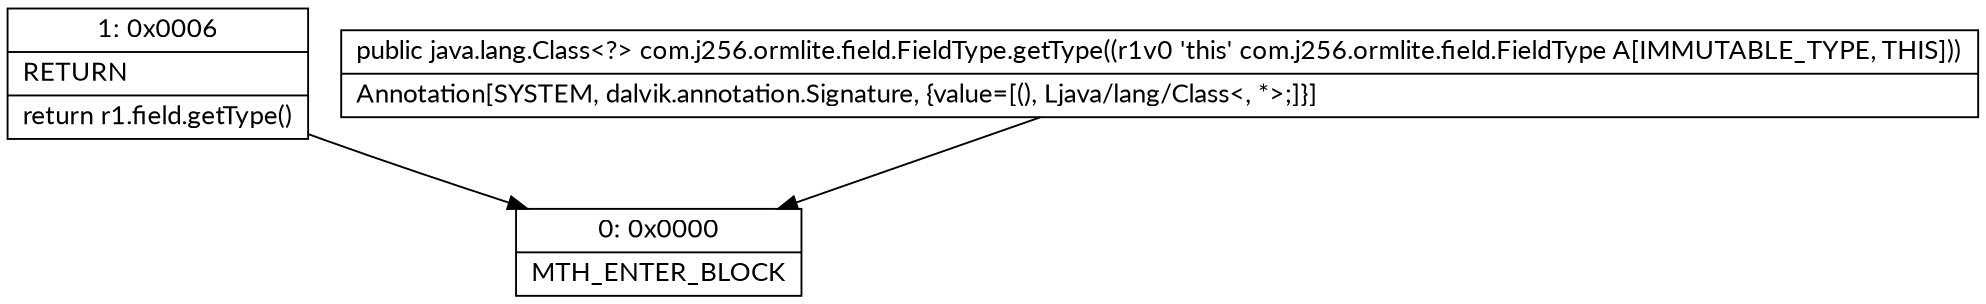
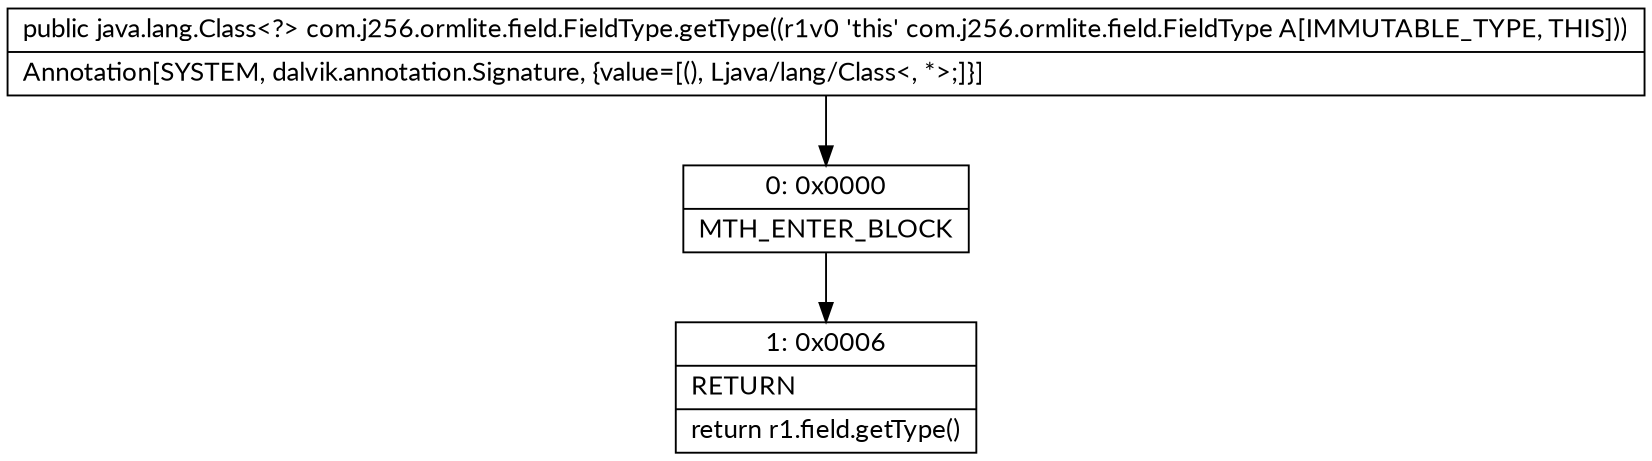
  digraph {
    fontname=Lato
    node [shape=record fontname=Lato]
    edge [fontname=Lato]
    n1 [label="{0\:\ 0x0000|MTH_ENTER_BLOCK\l}"]
    n2 [label="{1\:\ 0x0006|RETURN\l|return r1.field.getType()\l}"]
    n3 [label="{public java.lang.Class\<?\> com.j256.ormlite.field.FieldType.getType((r1v0 'this' com.j256.ormlite.field.FieldType A[IMMUTABLE_TYPE, THIS]))  | Annotation[SYSTEM, dalvik.annotation.Signature, \{value=[(), Ljava\/lang\/Class\<, *\>;]\}]\l}"]
-   n2 -> n1
+   n1 -> n2
    n3 -> n1
  }
